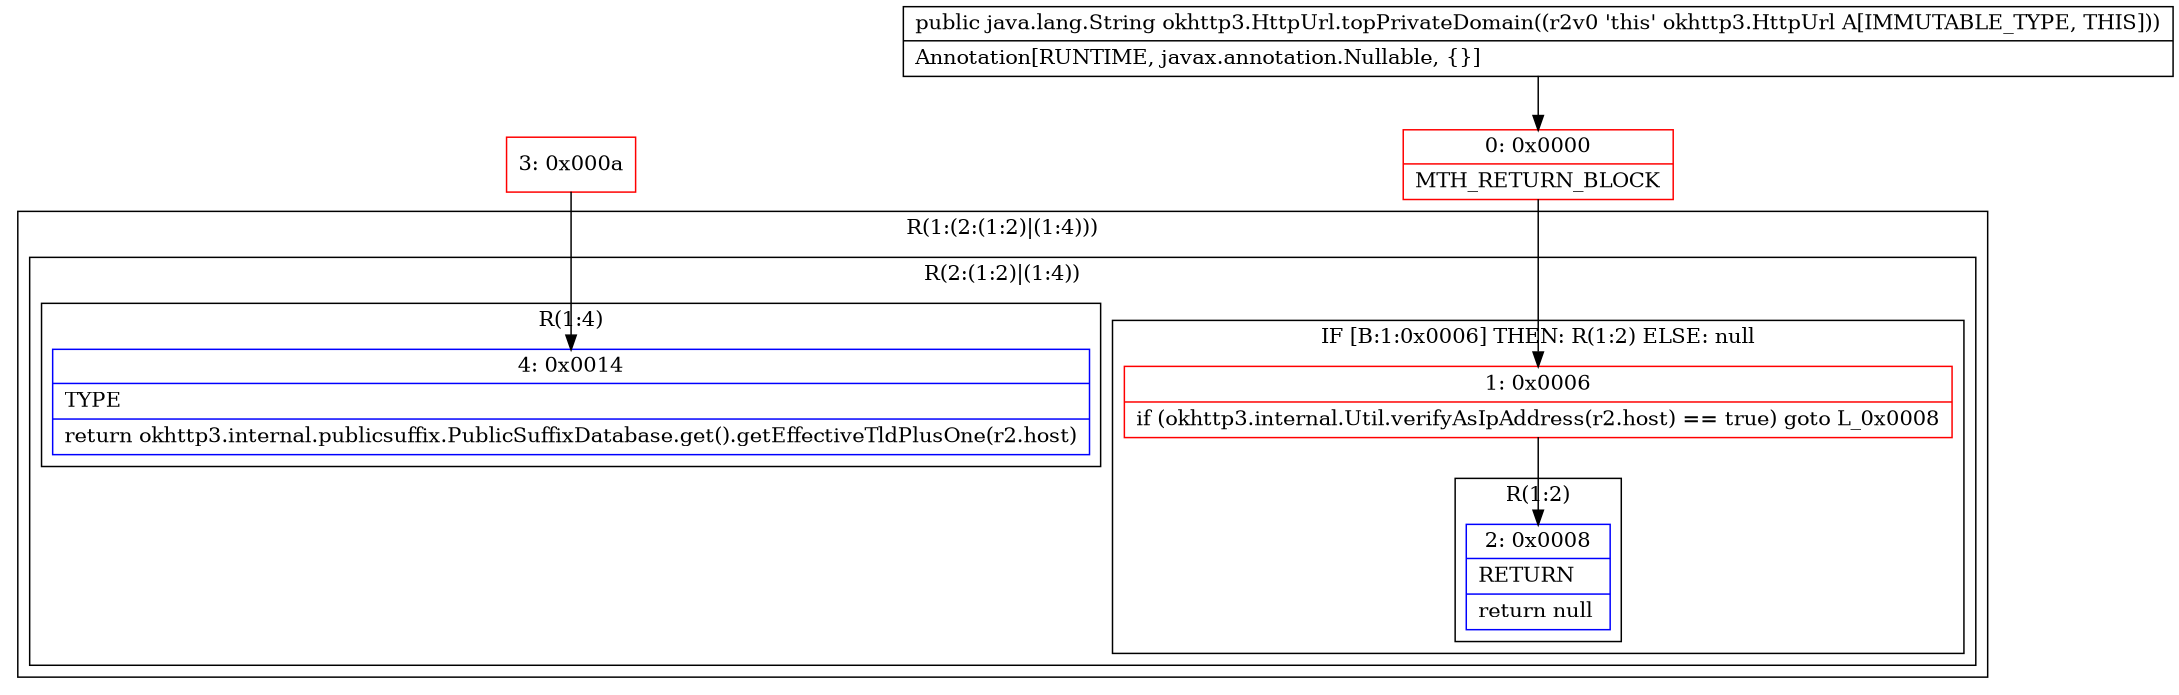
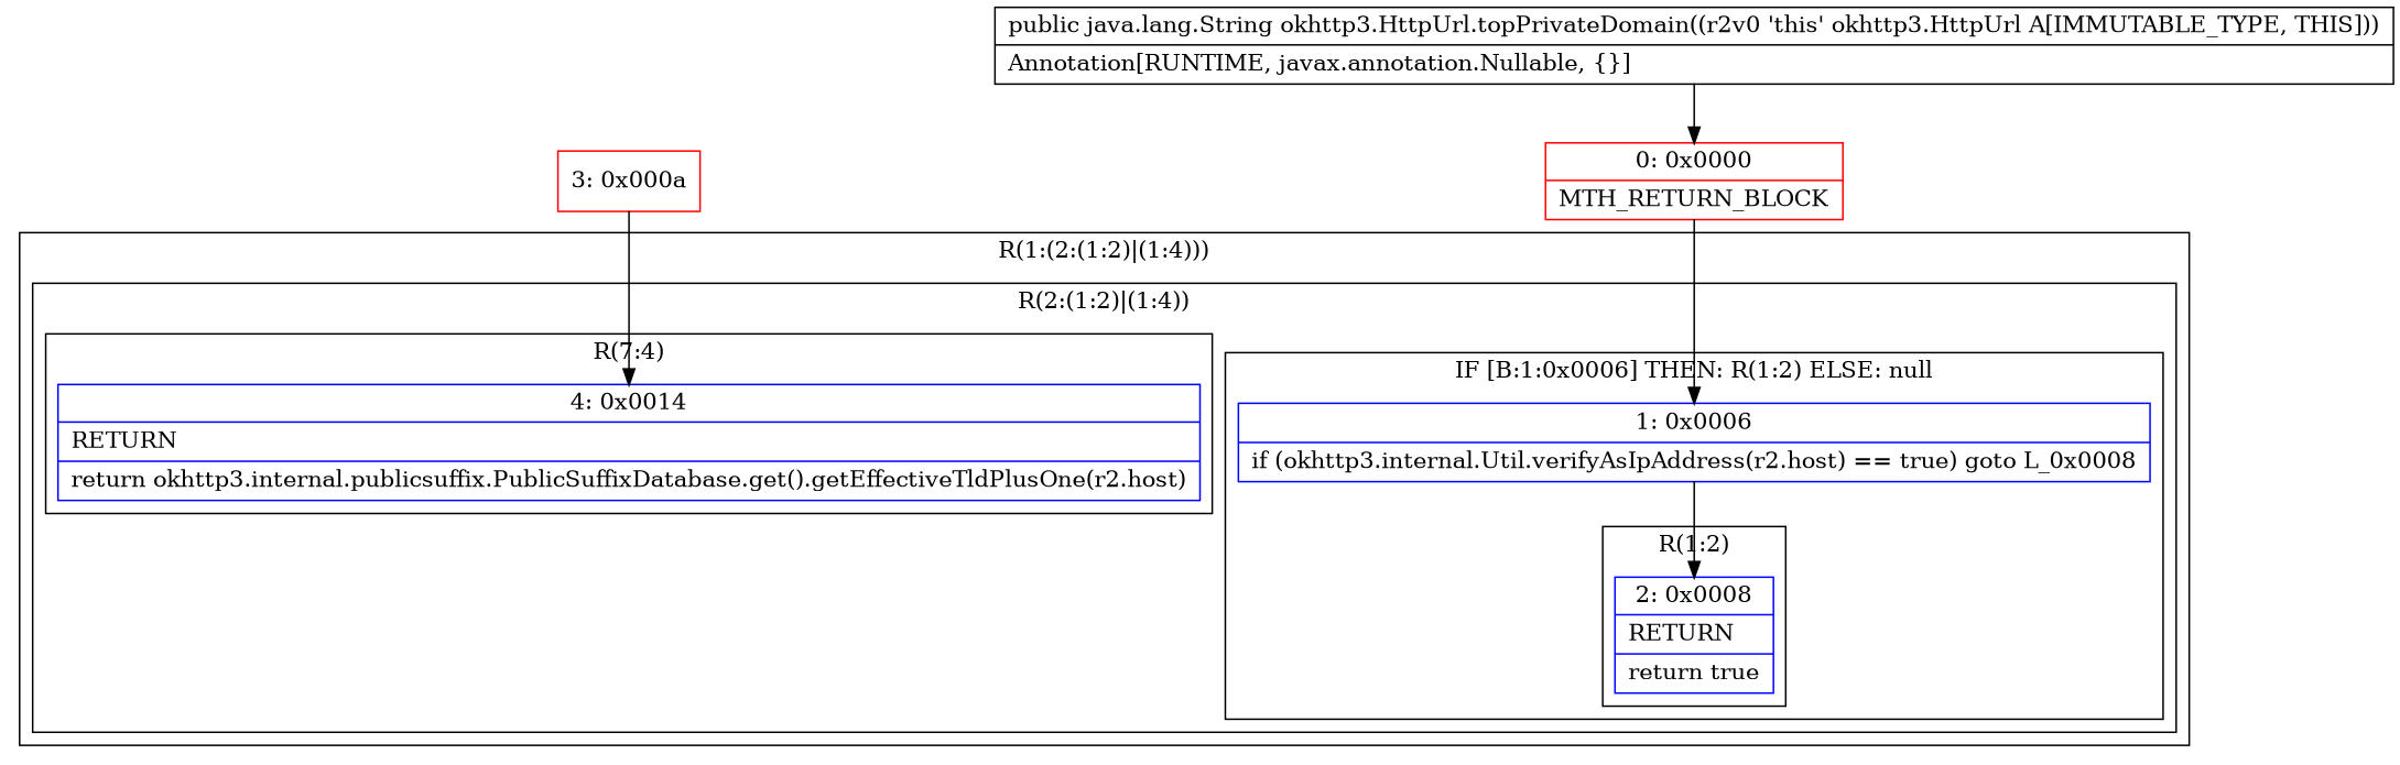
  digraph {
    node [color=blue shape=record]
-   n1 [label="{2\:\ 0x0008|RETURN\l|return null\l}"]
-   n2 [color=red label="{1\:\ 0x0006|if (okhttp3.internal.Util.verifyAsIpAddress(r2.host) == true) goto L_0x0008\l}"]
-   n3 [label="{4\:\ 0x0014|TYPE\l|return okhttp3.internal.publicsuffix.PublicSuffixDatabase.get().getEffectiveTldPlusOne(r2.host)\l}"]
+   n1 [label="{2\:\ 0x0008|RETURN\l|return true\l}"]
+   n2 [label="{1\:\ 0x0006|if (okhttp3.internal.Util.verifyAsIpAddress(r2.host) == true) goto L_0x0008\l}"]
+   n3 [label="{4\:\ 0x0014|RETURN\l|return okhttp3.internal.publicsuffix.PublicSuffixDatabase.get().getEffectiveTldPlusOne(r2.host)\l}"]
    n4 [color=red label="{3\:\ 0x000a}"]
    n5 [color=red label="{0\:\ 0x0000|MTH_RETURN_BLOCK\l}"]
    n6 [label="{public java.lang.String okhttp3.HttpUrl.topPrivateDomain((r2v0 'this' okhttp3.HttpUrl A[IMMUTABLE_TYPE, THIS]))  | Annotation[RUNTIME, javax.annotation.Nullable, \{\}]\l}" color=""]
    subgraph cluster_1 {
      label="R(1:(2:(1:2)|(1:4)))"
      subgraph cluster_2 {
        label="R(2:(1:2)|(1:4))"
        subgraph cluster_3 {
          label="IF [B:1:0x0006] THEN: R(1:2) ELSE: null"
          n2
          subgraph cluster_4 {
            label="R(1:2)"
            n1
          }
        }
        subgraph cluster_5 {
-         label="R(1:4)"
+         label="R(7:4)"
          n3
        }
      }
    }
    n2 -> n1
    n4 -> n3
    n5 -> n2
    n6 -> n5
  }
